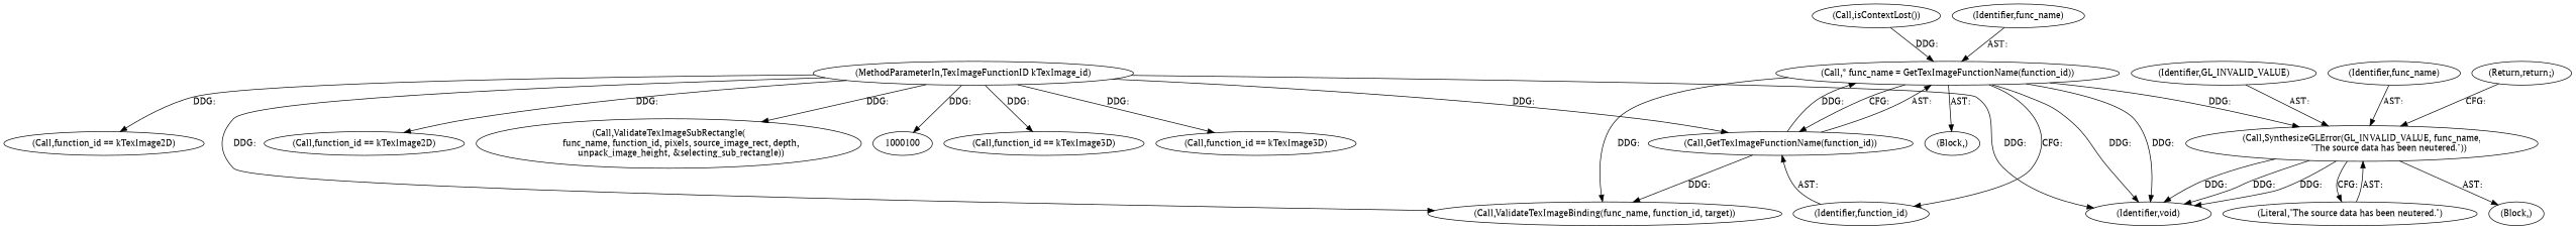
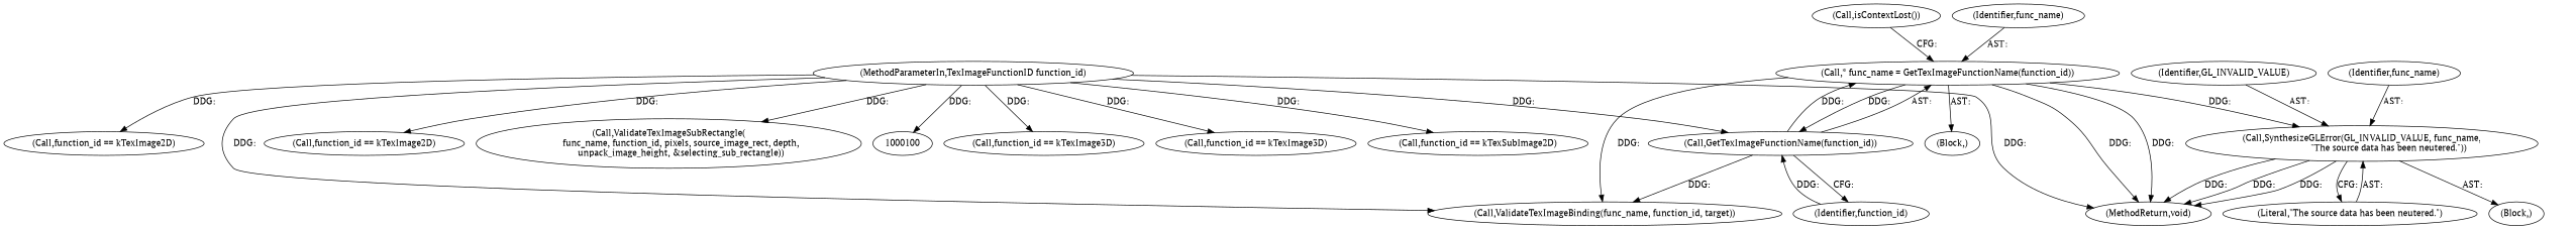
  digraph {
    fontname="PT Serif"
    node [fontname="PT Serif"]
    edge [fontname="PT Serif"]
    n1 [label="(Call,SynthesizeGLError(GL_INVALID_VALUE, func_name,\n                      \"The source data has been neutered.\"))"]
-   n2 [label="(Identifier,void)"]
+   n2 [label="(MethodReturn,void)"]
    n3 [label="(Literal,\"The source data has been neutered.\")"]
    n4 [label="(Block,)"]
    n5 [label="(Call,* func_name = GetTexImageFunctionName(function_id))"]
    n6 [label="(Call,GetTexImageFunctionName(function_id))"]
    n7 [label="(Block,)"]
    n8 [label="(Call,ValidateTexImageBinding(func_name, function_id, target))"]
    n9 [label="(Identifier,function_id)"]
-   n10 [label="(MethodParameterIn,TexImageFunctionID kTexImage_id)"]
+   n10 [label="(MethodParameterIn,TexImageFunctionID function_id)"]
    n11 [label="(Call,function_id == kTexImage3D)"]
    n12 [label="(Call,function_id == kTexImage3D)"]
+   n13 [label="(Call,function_id == kTexSubImage2D)"]
    n14 [label="(Call,function_id == kTexImage2D)"]
    n15 [label="(Call,function_id == kTexImage2D)"]
    n16 [label="(Call,ValidateTexImageSubRectangle(\n          func_name, function_id, pixels, source_image_rect, depth,\n          unpack_image_height, &selecting_sub_rectangle))"]
    1000100
    n18 [label="(Identifier,GL_INVALID_VALUE)"]
    n19 [label="(Call,isContextLost())"]
    n20 [label="(Identifier,func_name)"]
    n21 [label="(Identifier,func_name)"]
-   n22 [label="(Return,return;)"]
    n1 -> n2 [label="DDG: "]
    n1 -> n2 [label="DDG: "]
    n1 -> n2 [label="DDG: "]
    n1 -> n3 [label="CFG: "]
    n1 -> n4 [label="AST: "]
    n3 -> n1 [label="AST: "]
    n5 -> n1 [label="DDG: "]
    n5 -> n2 [label="DDG: "]
    n5 -> n2 [label="DDG: "]
-   n5 -> n6 [label="CFG: "]
+   n5 -> n6 [label="DDG: "]
    n5 -> n7 [label="AST: "]
    n5 -> n8 [label="DDG: "]
    n6 -> n5 [label="AST: "]
    n6 -> n5 [label="DDG: "]
    n6 -> n8 [label="DDG: "]
-   n5 -> n9 [label="CFG: "]
-   n9 -> n6 [label="AST: "]
+   n6 -> n9 [label="CFG: "]
+   n9 -> n6 [label="DDG: "]
    n10 -> n2 [label="DDG: "]
    n10 -> n6 [label="DDG: "]
    n10 -> n8 [label="DDG: "]
    n10 -> n11 [label="DDG: "]
    n10 -> n12 [label="DDG: "]
+   n10 -> n13 [label="DDG: "]
    n10 -> n14 [label="DDG: "]
    n10 -> n15 [label="DDG: "]
    n10 -> n16 [label="DDG: "]
    n10 -> 1000100 [label="DDG: "]
    n18 -> n1 [label="AST: "]
-   n19 -> n5 [label="DDG: "]
+   n19 -> n5 [label="CFG: "]
    n20 -> n1 [label="AST: "]
    n21 -> n5 [label="AST: "]
-   n22 -> n1 [label="CFG: "]
  }
